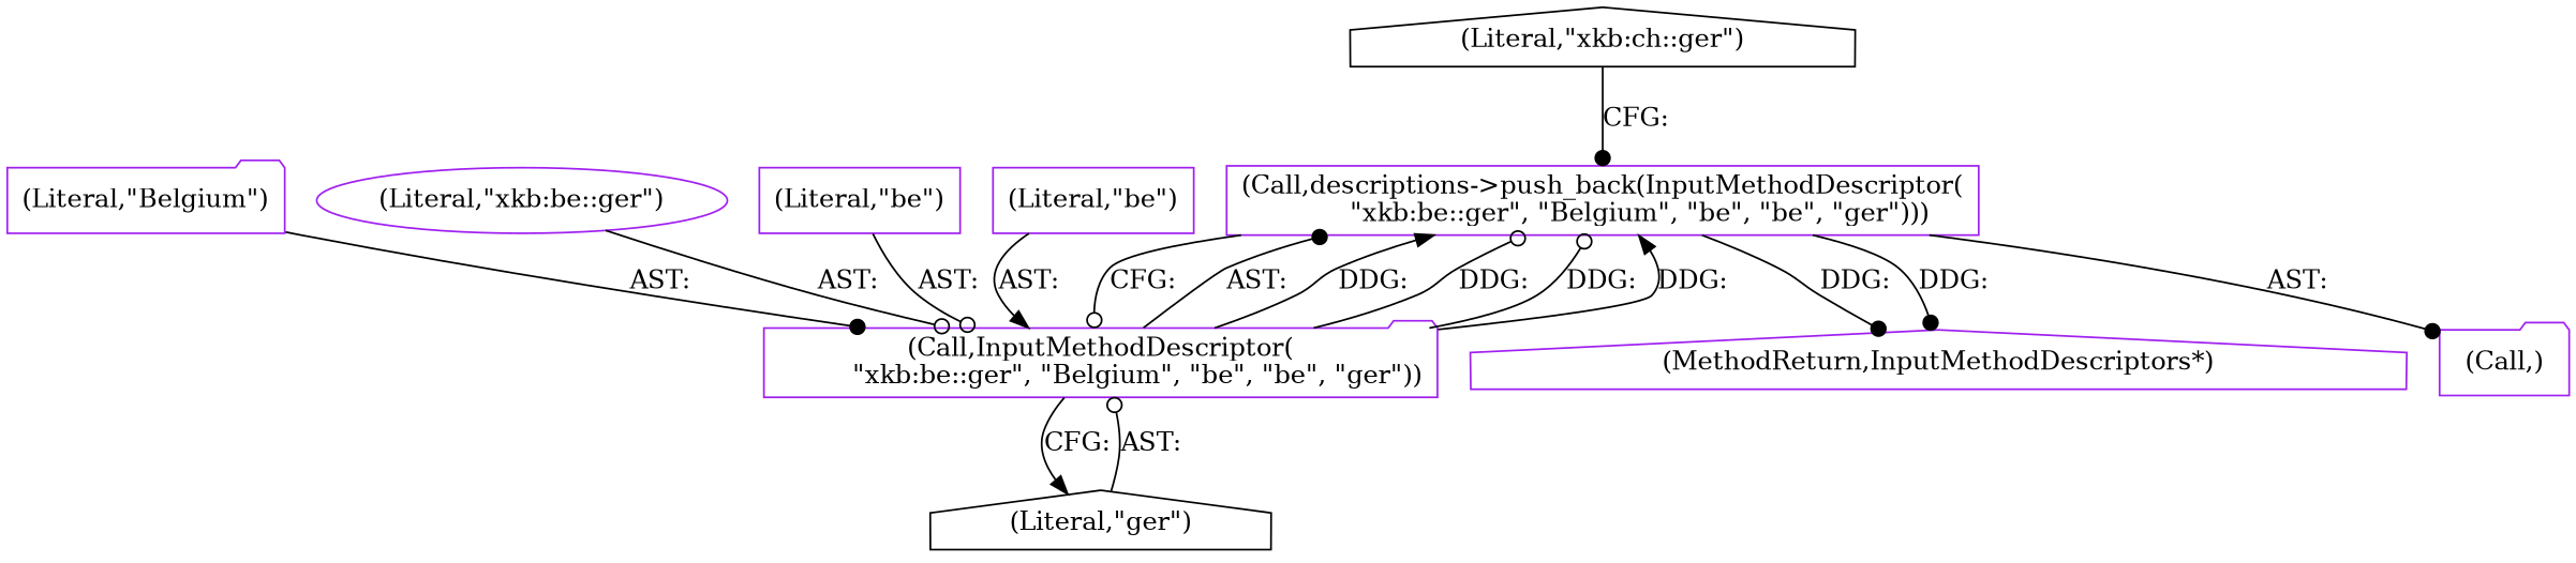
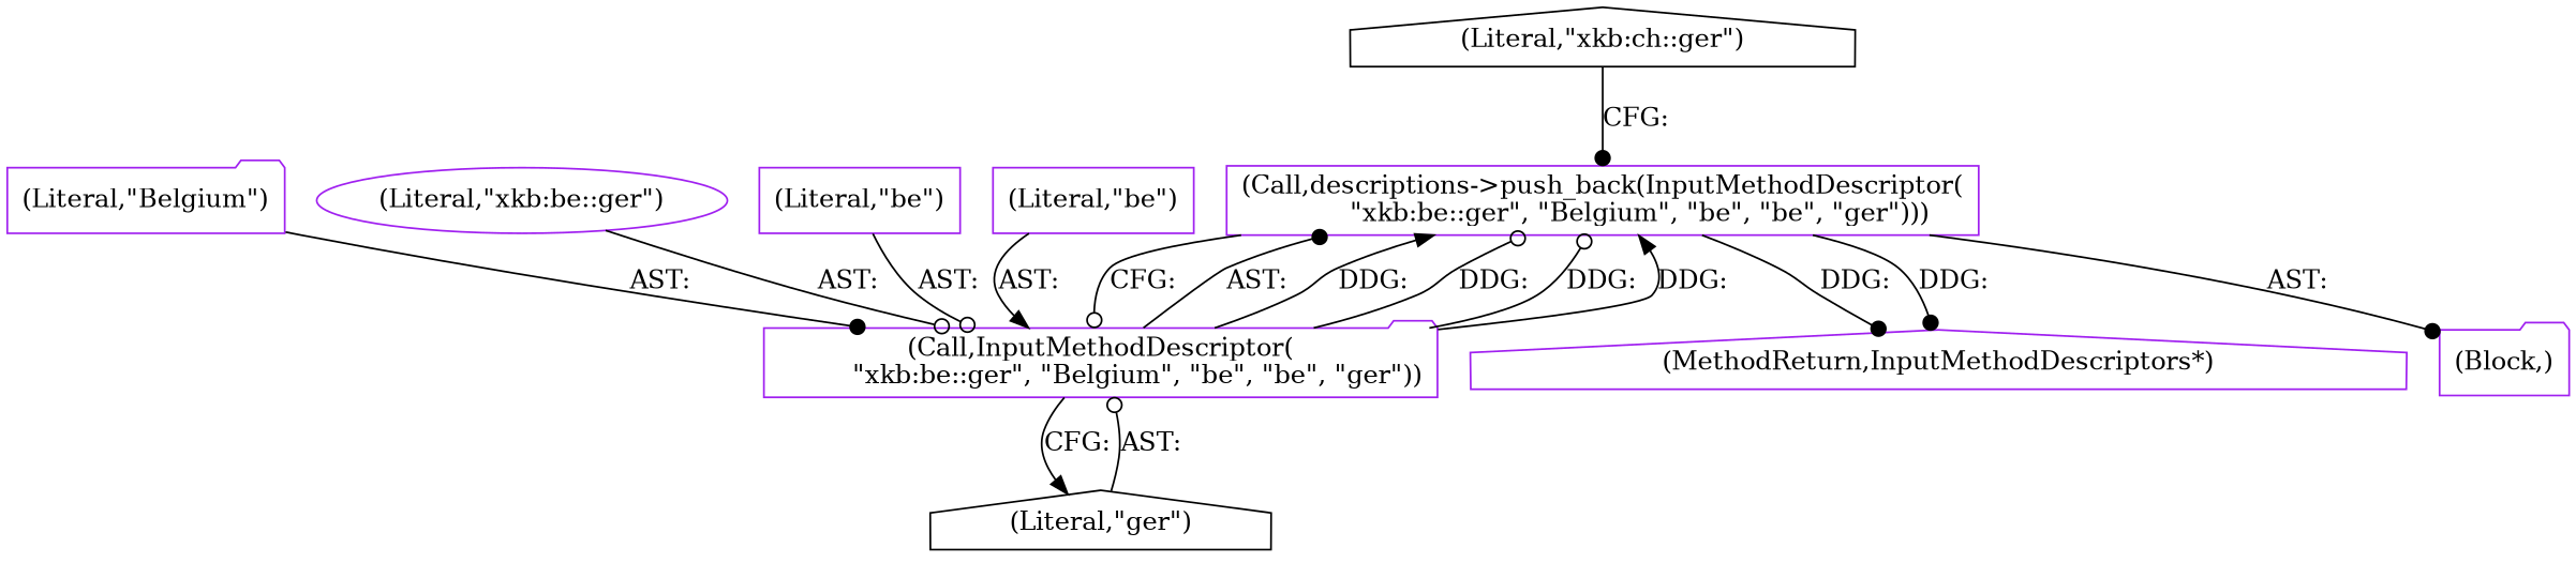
  digraph {
    node [color=purple shape=box]
    edge [arrowhead=odot]
    n1 [label="(Call,descriptions->push_back(InputMethodDescriptor(\n         \"xkb:be::ger\", \"Belgium\", \"be\", \"be\", \"ger\")))"]
    n2 [label="(Call,InputMethodDescriptor(\n         \"xkb:be::ger\", \"Belgium\", \"be\", \"be\", \"ger\"))" shape=folder]
    n3 [label="(MethodReturn,InputMethodDescriptors*)" shape=house]
-   n4 [label="(Call,)" shape=folder]
+   n4 [label="(Block,)" shape=folder]
    n5 [label="(Literal,\"ger\")" color=black shape=house]
    n6 [label="(Literal,\"Belgium\")" shape=folder]
    n7 [label="(Literal,\"xkb:ch::ger\")" color=black shape=house]
    n8 [label="(Literal,\"xkb:be::ger\")" shape=ellipse]
    n9 [label="(Literal,\"be\")"]
    n10 [label="(Literal,\"be\")"]
    n1 -> n2 [label="CFG: "]
    n1 -> n3 [label="DDG: " arrowhead=dot]
    n1 -> n3 [label="DDG: " arrowhead=dot]
    n1 -> n4 [label="AST: " arrowhead=dot]
    n2 -> n1 [label="AST: " arrowhead=dot]
    n2 -> n1 [label="DDG: " arrowhead=normal]
    n2 -> n1 [label="DDG: "]
    n2 -> n1 [label="DDG: "]
    n2 -> n1 [label="DDG: " arrowhead=normal]
    n2 -> n5 [label="CFG: " arrowhead=normal]
    n5 -> n2 [label="AST: "]
    n6 -> n2 [label="AST: " arrowhead=dot]
    n7 -> n1 [label="CFG: " arrowhead=dot]
    n8 -> n2 [label="AST: "]
    n9 -> n2 [label="AST: "]
    n10 -> n2 [label="AST: " arrowhead=normal]
  }
